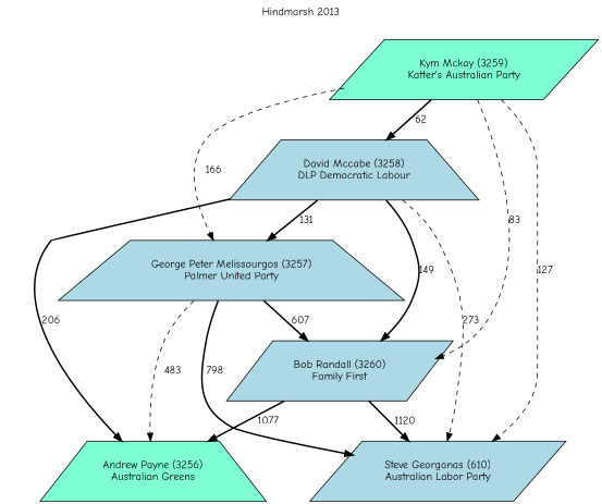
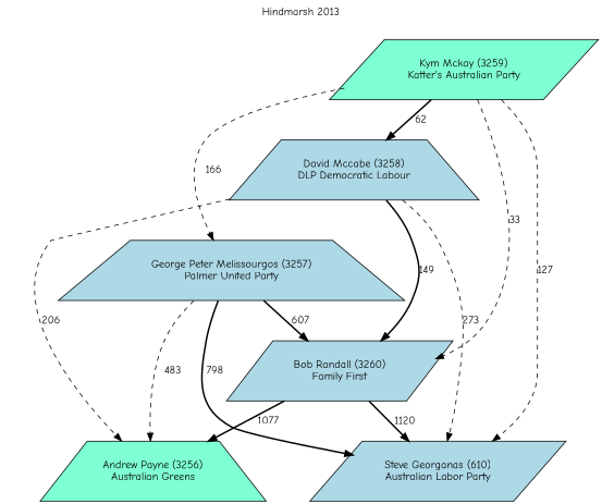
  digraph {
    fontname="Comic Neue"
    label="Hindmarsh 2013"
    labelloc=t
    mclimit=10
    node [fillcolor=lightblue fontname="Comic Neue" shape=parallelogram style=filled]
    edge [fontname="Comic Neue" style=bold]
    n1 [label="Steve Georganas (610)\nAustralian Labor Party"]
    n2 [fillcolor=aquamarine label="Andrew Payne (3256)\nAustralian Greens" shape=trapezium]
    n3 [label="Bob Randall (3260)\nFamily First"]
    n4 [label="George Peter Melissourgos (3257)\nPalmer United Party" shape=trapezium]
    n5 [label="David Mccabe (3258)\nDLP Democratic Labour" shape=trapezium]
    n6 [fillcolor=aquamarine label="Kym Mckay (3259)\nKatter's Australian Party"]
    n3 -> n1 [label=1120]
    n3 -> n2 [label=1077]
    n4 -> n1 [label=798]
    n4 -> n2 [label=483 style=dashed]
    n4 -> n3 [label=607]
    n5 -> n1 [label=273 style=dashed]
-   n5 -> n2 [label=206]
+   n5 -> n2 [label=206 style=dashed]
    n5 -> n3 [label=149]
-   n5 -> n4 [label=131]
    n6 -> n1 [label=127 style=dashed]
-   n6 -> n3 [label=83 style=dashed]
+   n6 -> n3 [label=33 style=dashed]
    n6 -> n4 [label=166 style=dashed]
    n6 -> n5 [label=62]
  }
